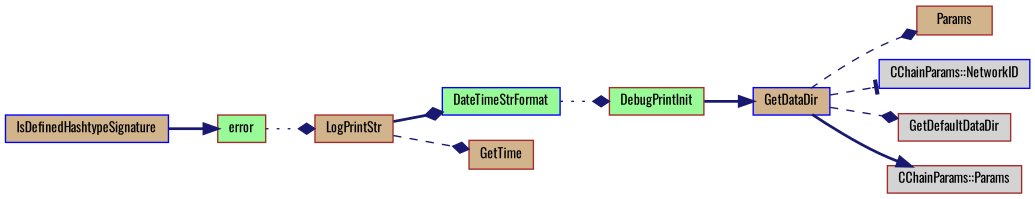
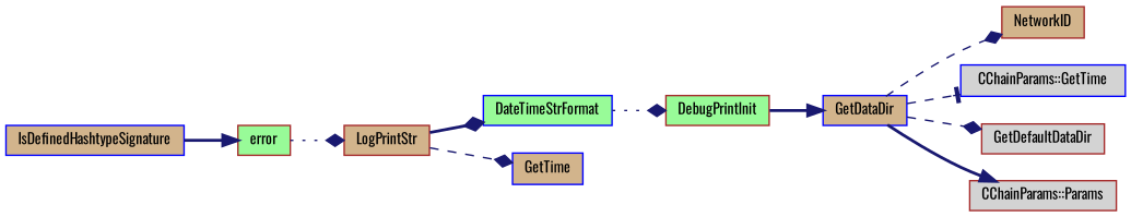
  digraph {
    fontname=Oswald
    rankdir=LR
    node [color=brown fillcolor=tan fontname=Oswald fontsize=10 shape=record style=filled]
    edge [arrowhead=diamond color=midnightblue fontname=Oswald fontsize=10 labelfontname=Helvetica labelfontsize=10 style=bold]
    n1 [color=blue fontcolor=black height=0.2 label=IsDefinedHashtypeSignature width=0.4]
    n2 [fillcolor=palegreen height=0.2 label=error width=0.4]
    n3 [height=0.2 label=LogPrintStr width=0.4]
    n4 [color=blue fillcolor=palegreen height=0.2 label=DateTimeStrFormat width=0.4]
-   n5 [height=0.2 label=GetTime width=0.4]
+   n5 [color=blue height=0.2 label=GetTime width=0.4]
    n6 [fillcolor=palegreen height=0.2 label=DebugPrintInit width=0.4]
    n7 [color=blue height=0.2 label=GetDataDir width=0.4]
-   n8 [height=0.2 label=Params width=0.4]
-   n9 [color=blue fillcolor=lightgrey height=0.2 label="CChainParams::NetworkID" width=0.4]
+   n8 [height=0.2 label=NetworkID width=0.4]
+   n9 [color=blue fillcolor=lightgrey height=0.2 label="CChainParams::GetTime" width=0.4]
    n10 [fillcolor=lightgrey height=0.2 label=GetDefaultDataDir width=0.4]
    n11 [fillcolor=lightgrey height=0.2 label="CChainParams::Params" width=0.4]
    n1 -> n2 [arrowhead=normal]
    n2 -> n3 [style=dotted]
    n3 -> n4
    n3 -> n5 [style=dashed]
    n4 -> n6 [style=dotted]
    n6 -> n7 [arrowhead=normal]
    n7 -> n8 [style=dashed]
    n7 -> n9 [arrowhead=tee style=dashed]
    n7 -> n10 [style=dashed]
    n7 -> n11 [arrowhead=normal]
  }
